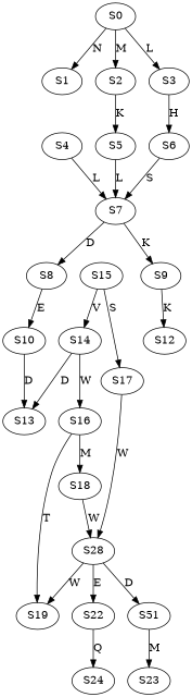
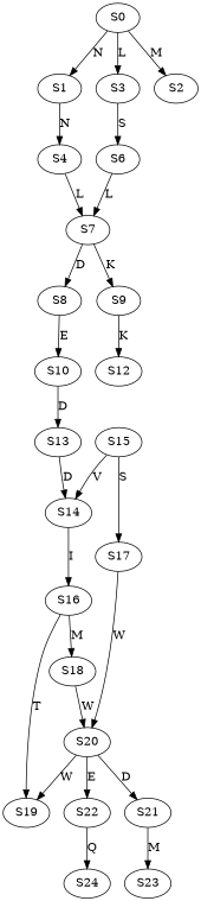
  strict digraph {
    S0
    S1
    S2
    S3
    S4
-   S5
    S6
    S7
    S8
    S9
    S10
    S12
    S13
    S14
    S16
    S15
    S17
    S18
    S19
-   S20 [label=S28]
-   S21 [label=S51]
+   S20
+   S21
    S22
    S23
    S24
    S0 -> S1 [label=N]
    S0 -> S2 [label=M]
    S0 -> S3 [label=L]
-   S2 -> S5 [label=K]
-   S3 -> S6 [label=H]
+   S1 -> S4 [label=N]
+   S3 -> S6 [label=S]
    S4 -> S7 [label=L]
-   S5 -> S7 [label=L]
-   S6 -> S7 [label=S]
+   S6 -> S7 [label=L]
    S7 -> S8 [label=D]
    S7 -> S9 [label=K]
    S8 -> S10 [label=E]
    S9 -> S12 [label=K]
    S10 -> S13 [label=D]
-   S14 -> S13 [label=D]
-   S14 -> S16 [label=W]
+   S13 -> S14 [label=D]
+   S14 -> S16 [label=I]
    S16 -> S18 [label=M]
    S16 -> S19 [label=T]
    S15 -> S14 [label=V]
    S15 -> S17 [label=S]
    S17 -> S20 [label=W]
    S18 -> S20 [label=W]
    S20 -> S19 [label=W]
    S20 -> S21 [label=D]
    S20 -> S22 [label=E]
    S21 -> S23 [label=M]
    S22 -> S24 [label=Q]
  }
